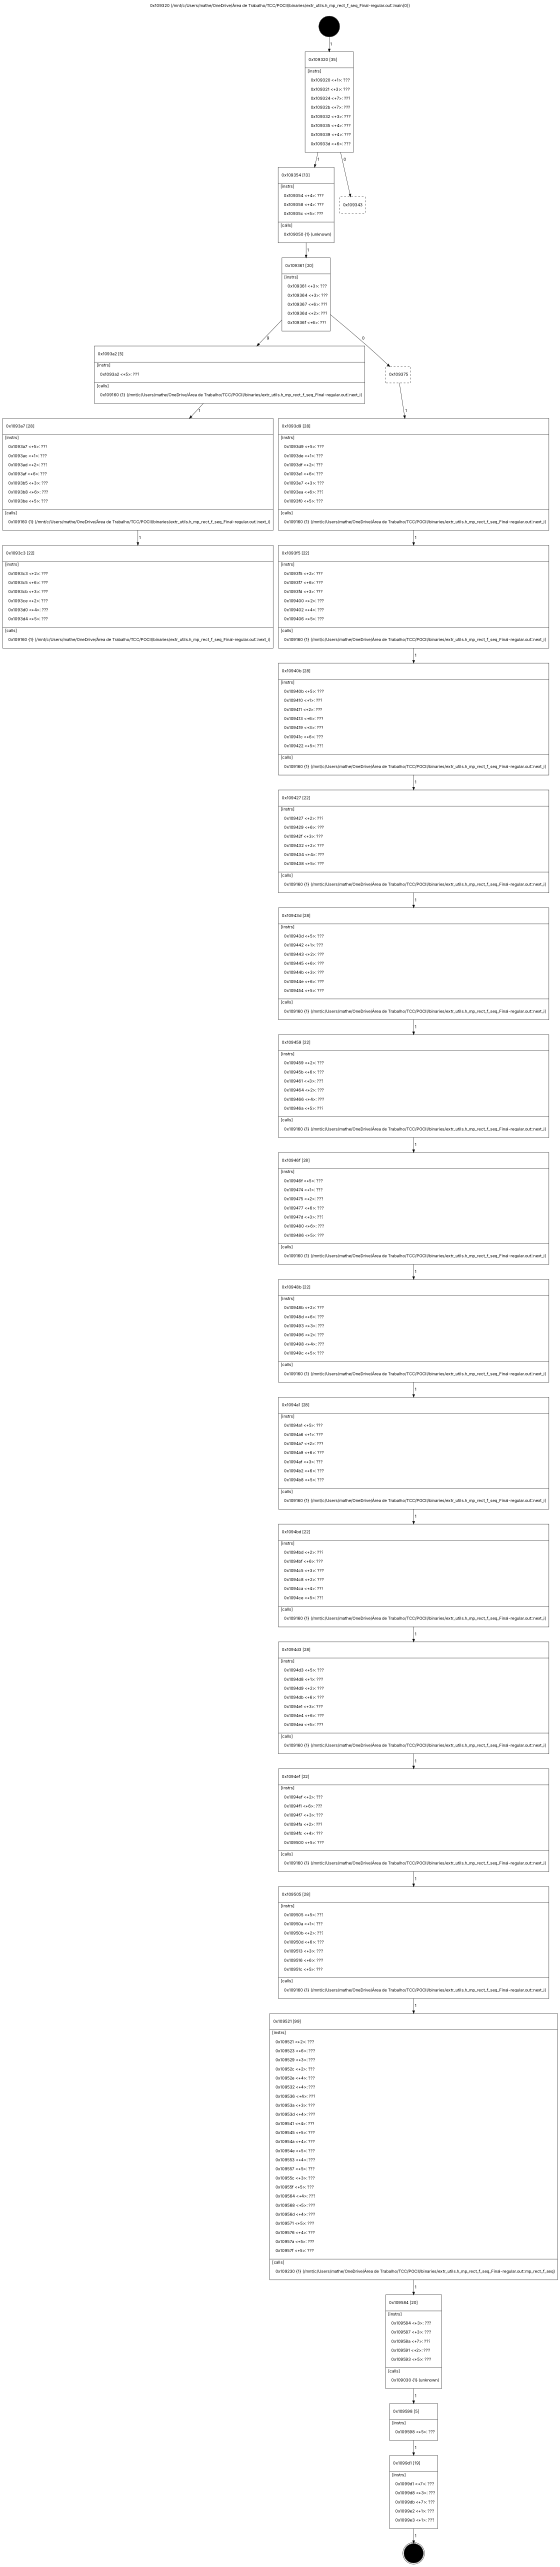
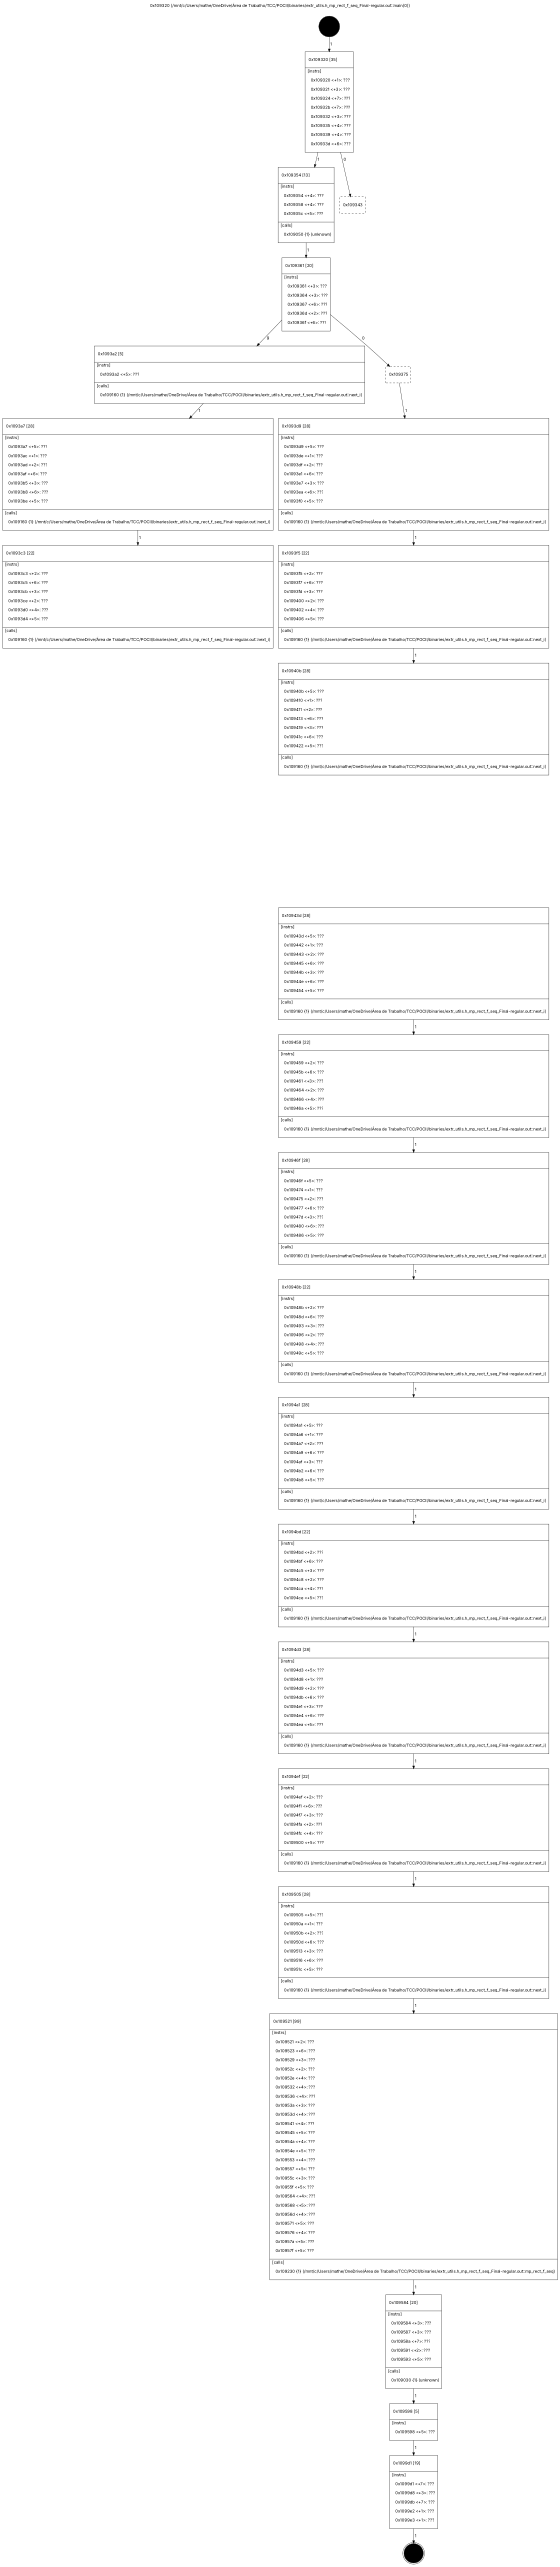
  digraph {
    fontname=Inter
    label="0x109320 (/mnt/c/Users/mathe/OneDrive/Área de Trabalho/TCC/POCII/binaries/extr_utils.h_mp_rect_f_seq_Final-regular.out::main(0))"
    labelloc=t
    node [fontname=Inter shape=record]
    edge [fontname=Inter]
    Entry [fillcolor=black height=0.3 shape=circle style=filled width=0.3]
    n2 [label="{\n     0x109320 [35]\l\n     | [instrs]\l\n     &nbsp;&nbsp;0x109320 \<+1\>: ???\l\n     &nbsp;&nbsp;0x109321 \<+3\>: ???\l\n     &nbsp;&nbsp;0x109324 \<+7\>: ???\l\n     &nbsp;&nbsp;0x10932b \<+7\>: ???\l\n     &nbsp;&nbsp;0x109332 \<+3\>: ???\l\n     &nbsp;&nbsp;0x109335 \<+4\>: ???\l\n     &nbsp;&nbsp;0x109339 \<+4\>: ???\l\n     &nbsp;&nbsp;0x10933d \<+6\>: ???\l\n  }"]
    n3 [label="{\n     0x109354 [13]\l\n     | [instrs]\l\n     &nbsp;&nbsp;0x109354 \<+4\>: ???\l\n     &nbsp;&nbsp;0x109358 \<+4\>: ???\l\n     &nbsp;&nbsp;0x10935c \<+5\>: ???\l\n     | [calls]\l\n     &nbsp;&nbsp;0x109050 \{1\} (unknown)\l\n  }"]
    n4 [label="{\n     0x109343\l\n  }" style=dashed]
    n5 [label="{\n     0x109361 [20]\l\n     | [instrs]\l\n     &nbsp;&nbsp;0x109361 \<+3\>: ???\l\n     &nbsp;&nbsp;0x109364 \<+3\>: ???\l\n     &nbsp;&nbsp;0x109367 \<+6\>: ???\l\n     &nbsp;&nbsp;0x10936d \<+2\>: ???\l\n     &nbsp;&nbsp;0x10936f \<+6\>: ???\l\n  }"]
    n6 [label="{\n     0x1093a2 [5]\l\n     | [instrs]\l\n     &nbsp;&nbsp;0x1093a2 \<+5\>: ???\l\n     | [calls]\l\n     &nbsp;&nbsp;0x109160 \{1\} (/mnt/c/Users/mathe/OneDrive/Área de Trabalho/TCC/POCII/binaries/extr_utils.h_mp_rect_f_seq_Final-regular.out::next_i)\l\n  }"]
    n7 [label="{\n     0x109375\l\n  }" style=dashed]
    n8 [label="{\n     0x1093a7 [28]\l\n     | [instrs]\l\n     &nbsp;&nbsp;0x1093a7 \<+5\>: ???\l\n     &nbsp;&nbsp;0x1093ac \<+1\>: ???\l\n     &nbsp;&nbsp;0x1093ad \<+2\>: ???\l\n     &nbsp;&nbsp;0x1093af \<+6\>: ???\l\n     &nbsp;&nbsp;0x1093b5 \<+3\>: ???\l\n     &nbsp;&nbsp;0x1093b8 \<+6\>: ???\l\n     &nbsp;&nbsp;0x1093be \<+5\>: ???\l\n     | [calls]\l\n     &nbsp;&nbsp;0x109160 \{1\} (/mnt/c/Users/mathe/OneDrive/Área de Trabalho/TCC/POCII/binaries/extr_utils.h_mp_rect_f_seq_Final-regular.out::next_i)\l\n  }"]
    n9 [label="{\n     0x1093d9 [28]\l\n     | [instrs]\l\n     &nbsp;&nbsp;0x1093d9 \<+5\>: ???\l\n     &nbsp;&nbsp;0x1093de \<+1\>: ???\l\n     &nbsp;&nbsp;0x1093df \<+2\>: ???\l\n     &nbsp;&nbsp;0x1093e1 \<+6\>: ???\l\n     &nbsp;&nbsp;0x1093e7 \<+3\>: ???\l\n     &nbsp;&nbsp;0x1093ea \<+6\>: ???\l\n     &nbsp;&nbsp;0x1093f0 \<+5\>: ???\l\n     | [calls]\l\n     &nbsp;&nbsp;0x109160 \{1\} (/mnt/c/Users/mathe/OneDrive/Área de Trabalho/TCC/POCII/binaries/extr_utils.h_mp_rect_f_seq_Final-regular.out::next_i)\l\n  }"]
    n10 [label="{\n     0x1093c3 [22]\l\n     | [instrs]\l\n     &nbsp;&nbsp;0x1093c3 \<+2\>: ???\l\n     &nbsp;&nbsp;0x1093c5 \<+6\>: ???\l\n     &nbsp;&nbsp;0x1093cb \<+3\>: ???\l\n     &nbsp;&nbsp;0x1093ce \<+2\>: ???\l\n     &nbsp;&nbsp;0x1093d0 \<+4\>: ???\l\n     &nbsp;&nbsp;0x1093d4 \<+5\>: ???\l\n     | [calls]\l\n     &nbsp;&nbsp;0x109160 \{1\} (/mnt/c/Users/mathe/OneDrive/Área de Trabalho/TCC/POCII/binaries/extr_utils.h_mp_rect_f_seq_Final-regular.out::next_i)\l\n  }"]
    n11 [label="{\n     0x1093f5 [22]\l\n     | [instrs]\l\n     &nbsp;&nbsp;0x1093f5 \<+2\>: ???\l\n     &nbsp;&nbsp;0x1093f7 \<+6\>: ???\l\n     &nbsp;&nbsp;0x1093fd \<+3\>: ???\l\n     &nbsp;&nbsp;0x109400 \<+2\>: ???\l\n     &nbsp;&nbsp;0x109402 \<+4\>: ???\l\n     &nbsp;&nbsp;0x109406 \<+5\>: ???\l\n     | [calls]\l\n     &nbsp;&nbsp;0x109160 \{1\} (/mnt/c/Users/mathe/OneDrive/Área de Trabalho/TCC/POCII/binaries/extr_utils.h_mp_rect_f_seq_Final-regular.out::next_i)\l\n  }"]
    n12 [label="{\n     0x10940b [28]\l\n     | [instrs]\l\n     &nbsp;&nbsp;0x10940b \<+5\>: ???\l\n     &nbsp;&nbsp;0x109410 \<+1\>: ???\l\n     &nbsp;&nbsp;0x109411 \<+2\>: ???\l\n     &nbsp;&nbsp;0x109413 \<+6\>: ???\l\n     &nbsp;&nbsp;0x109419 \<+3\>: ???\l\n     &nbsp;&nbsp;0x10941c \<+6\>: ???\l\n     &nbsp;&nbsp;0x109422 \<+5\>: ???\l\n     | [calls]\l\n     &nbsp;&nbsp;0x109160 \{1\} (/mnt/c/Users/mathe/OneDrive/Área de Trabalho/TCC/POCII/binaries/extr_utils.h_mp_rect_f_seq_Final-regular.out::next_i)\l\n  }"]
-   n13 [label="{\n     0x109427 [22]\l\n     | [instrs]\l\n     &nbsp;&nbsp;0x109427 \<+2\>: ???\l\n     &nbsp;&nbsp;0x109429 \<+6\>: ???\l\n     &nbsp;&nbsp;0x10942f \<+3\>: ???\l\n     &nbsp;&nbsp;0x109432 \<+2\>: ???\l\n     &nbsp;&nbsp;0x109434 \<+4\>: ???\l\n     &nbsp;&nbsp;0x109438 \<+5\>: ???\l\n     | [calls]\l\n     &nbsp;&nbsp;0x109160 \{1\} (/mnt/c/Users/mathe/OneDrive/Área de Trabalho/TCC/POCII/binaries/extr_utils.h_mp_rect_f_seq_Final-regular.out::next_i)\l\n  }"]
    n14 [label="{\n     0x10943d [28]\l\n     | [instrs]\l\n     &nbsp;&nbsp;0x10943d \<+5\>: ???\l\n     &nbsp;&nbsp;0x109442 \<+1\>: ???\l\n     &nbsp;&nbsp;0x109443 \<+2\>: ???\l\n     &nbsp;&nbsp;0x109445 \<+6\>: ???\l\n     &nbsp;&nbsp;0x10944b \<+3\>: ???\l\n     &nbsp;&nbsp;0x10944e \<+6\>: ???\l\n     &nbsp;&nbsp;0x109454 \<+5\>: ???\l\n     | [calls]\l\n     &nbsp;&nbsp;0x109160 \{1\} (/mnt/c/Users/mathe/OneDrive/Área de Trabalho/TCC/POCII/binaries/extr_utils.h_mp_rect_f_seq_Final-regular.out::next_i)\l\n  }"]
    n15 [label="{\n     0x109459 [22]\l\n     | [instrs]\l\n     &nbsp;&nbsp;0x109459 \<+2\>: ???\l\n     &nbsp;&nbsp;0x10945b \<+6\>: ???\l\n     &nbsp;&nbsp;0x109461 \<+3\>: ???\l\n     &nbsp;&nbsp;0x109464 \<+2\>: ???\l\n     &nbsp;&nbsp;0x109466 \<+4\>: ???\l\n     &nbsp;&nbsp;0x10946a \<+5\>: ???\l\n     | [calls]\l\n     &nbsp;&nbsp;0x109160 \{1\} (/mnt/c/Users/mathe/OneDrive/Área de Trabalho/TCC/POCII/binaries/extr_utils.h_mp_rect_f_seq_Final-regular.out::next_i)\l\n  }"]
    n16 [label="{\n     0x10946f [28]\l\n     | [instrs]\l\n     &nbsp;&nbsp;0x10946f \<+5\>: ???\l\n     &nbsp;&nbsp;0x109474 \<+1\>: ???\l\n     &nbsp;&nbsp;0x109475 \<+2\>: ???\l\n     &nbsp;&nbsp;0x109477 \<+6\>: ???\l\n     &nbsp;&nbsp;0x10947d \<+3\>: ???\l\n     &nbsp;&nbsp;0x109480 \<+6\>: ???\l\n     &nbsp;&nbsp;0x109486 \<+5\>: ???\l\n     | [calls]\l\n     &nbsp;&nbsp;0x109160 \{1\} (/mnt/c/Users/mathe/OneDrive/Área de Trabalho/TCC/POCII/binaries/extr_utils.h_mp_rect_f_seq_Final-regular.out::next_i)\l\n  }"]
    n17 [label="{\n     0x10948b [22]\l\n     | [instrs]\l\n     &nbsp;&nbsp;0x10948b \<+2\>: ???\l\n     &nbsp;&nbsp;0x10948d \<+6\>: ???\l\n     &nbsp;&nbsp;0x109493 \<+3\>: ???\l\n     &nbsp;&nbsp;0x109496 \<+2\>: ???\l\n     &nbsp;&nbsp;0x109498 \<+4\>: ???\l\n     &nbsp;&nbsp;0x10949c \<+5\>: ???\l\n     | [calls]\l\n     &nbsp;&nbsp;0x109160 \{1\} (/mnt/c/Users/mathe/OneDrive/Área de Trabalho/TCC/POCII/binaries/extr_utils.h_mp_rect_f_seq_Final-regular.out::next_i)\l\n  }"]
    n18 [label="{\n     0x1094a1 [28]\l\n     | [instrs]\l\n     &nbsp;&nbsp;0x1094a1 \<+5\>: ???\l\n     &nbsp;&nbsp;0x1094a6 \<+1\>: ???\l\n     &nbsp;&nbsp;0x1094a7 \<+2\>: ???\l\n     &nbsp;&nbsp;0x1094a9 \<+6\>: ???\l\n     &nbsp;&nbsp;0x1094af \<+3\>: ???\l\n     &nbsp;&nbsp;0x1094b2 \<+6\>: ???\l\n     &nbsp;&nbsp;0x1094b8 \<+5\>: ???\l\n     | [calls]\l\n     &nbsp;&nbsp;0x109160 \{1\} (/mnt/c/Users/mathe/OneDrive/Área de Trabalho/TCC/POCII/binaries/extr_utils.h_mp_rect_f_seq_Final-regular.out::next_i)\l\n  }"]
    n19 [label="{\n     0x1094bd [22]\l\n     | [instrs]\l\n     &nbsp;&nbsp;0x1094bd \<+2\>: ???\l\n     &nbsp;&nbsp;0x1094bf \<+6\>: ???\l\n     &nbsp;&nbsp;0x1094c5 \<+3\>: ???\l\n     &nbsp;&nbsp;0x1094c8 \<+2\>: ???\l\n     &nbsp;&nbsp;0x1094ca \<+4\>: ???\l\n     &nbsp;&nbsp;0x1094ce \<+5\>: ???\l\n     | [calls]\l\n     &nbsp;&nbsp;0x109160 \{1\} (/mnt/c/Users/mathe/OneDrive/Área de Trabalho/TCC/POCII/binaries/extr_utils.h_mp_rect_f_seq_Final-regular.out::next_i)\l\n  }"]
    n20 [label="{\n     0x1094d3 [28]\l\n     | [instrs]\l\n     &nbsp;&nbsp;0x1094d3 \<+5\>: ???\l\n     &nbsp;&nbsp;0x1094d8 \<+1\>: ???\l\n     &nbsp;&nbsp;0x1094d9 \<+2\>: ???\l\n     &nbsp;&nbsp;0x1094db \<+6\>: ???\l\n     &nbsp;&nbsp;0x1094e1 \<+3\>: ???\l\n     &nbsp;&nbsp;0x1094e4 \<+6\>: ???\l\n     &nbsp;&nbsp;0x1094ea \<+5\>: ???\l\n     | [calls]\l\n     &nbsp;&nbsp;0x109160 \{1\} (/mnt/c/Users/mathe/OneDrive/Área de Trabalho/TCC/POCII/binaries/extr_utils.h_mp_rect_f_seq_Final-regular.out::next_i)\l\n  }"]
    n21 [label="{\n     0x1094ef [22]\l\n     | [instrs]\l\n     &nbsp;&nbsp;0x1094ef \<+2\>: ???\l\n     &nbsp;&nbsp;0x1094f1 \<+6\>: ???\l\n     &nbsp;&nbsp;0x1094f7 \<+3\>: ???\l\n     &nbsp;&nbsp;0x1094fa \<+2\>: ???\l\n     &nbsp;&nbsp;0x1094fc \<+4\>: ???\l\n     &nbsp;&nbsp;0x109500 \<+5\>: ???\l\n     | [calls]\l\n     &nbsp;&nbsp;0x109160 \{1\} (/mnt/c/Users/mathe/OneDrive/Área de Trabalho/TCC/POCII/binaries/extr_utils.h_mp_rect_f_seq_Final-regular.out::next_i)\l\n  }"]
    n22 [label="{\n     0x109505 [28]\l\n     | [instrs]\l\n     &nbsp;&nbsp;0x109505 \<+5\>: ???\l\n     &nbsp;&nbsp;0x10950a \<+1\>: ???\l\n     &nbsp;&nbsp;0x10950b \<+2\>: ???\l\n     &nbsp;&nbsp;0x10950d \<+6\>: ???\l\n     &nbsp;&nbsp;0x109513 \<+3\>: ???\l\n     &nbsp;&nbsp;0x109516 \<+6\>: ???\l\n     &nbsp;&nbsp;0x10951c \<+5\>: ???\l\n     | [calls]\l\n     &nbsp;&nbsp;0x109160 \{1\} (/mnt/c/Users/mathe/OneDrive/Área de Trabalho/TCC/POCII/binaries/extr_utils.h_mp_rect_f_seq_Final-regular.out::next_i)\l\n  }"]
    n23 [label="{\n     0x109521 [99]\l\n     | [instrs]\l\n     &nbsp;&nbsp;0x109521 \<+2\>: ???\l\n     &nbsp;&nbsp;0x109523 \<+6\>: ???\l\n     &nbsp;&nbsp;0x109529 \<+3\>: ???\l\n     &nbsp;&nbsp;0x10952c \<+2\>: ???\l\n     &nbsp;&nbsp;0x10952e \<+4\>: ???\l\n     &nbsp;&nbsp;0x109532 \<+4\>: ???\l\n     &nbsp;&nbsp;0x109536 \<+4\>: ???\l\n     &nbsp;&nbsp;0x10953a \<+3\>: ???\l\n     &nbsp;&nbsp;0x10953d \<+4\>: ???\l\n     &nbsp;&nbsp;0x109541 \<+4\>: ???\l\n     &nbsp;&nbsp;0x109545 \<+5\>: ???\l\n     &nbsp;&nbsp;0x10954a \<+4\>: ???\l\n     &nbsp;&nbsp;0x10954e \<+5\>: ???\l\n     &nbsp;&nbsp;0x109553 \<+4\>: ???\l\n     &nbsp;&nbsp;0x109557 \<+5\>: ???\l\n     &nbsp;&nbsp;0x10955c \<+3\>: ???\l\n     &nbsp;&nbsp;0x10955f \<+5\>: ???\l\n     &nbsp;&nbsp;0x109564 \<+4\>: ???\l\n     &nbsp;&nbsp;0x109568 \<+5\>: ???\l\n     &nbsp;&nbsp;0x10956d \<+4\>: ???\l\n     &nbsp;&nbsp;0x109571 \<+5\>: ???\l\n     &nbsp;&nbsp;0x109576 \<+4\>: ???\l\n     &nbsp;&nbsp;0x10957a \<+5\>: ???\l\n     &nbsp;&nbsp;0x10957f \<+5\>: ???\l\n     | [calls]\l\n     &nbsp;&nbsp;0x109230 \{1\} (/mnt/c/Users/mathe/OneDrive/Área de Trabalho/TCC/POCII/binaries/extr_utils.h_mp_rect_f_seq_Final-regular.out::mp_rect_f_seq)\l\n  }"]
    n24 [label="{\n     0x109584 [20]\l\n     | [instrs]\l\n     &nbsp;&nbsp;0x109584 \<+3\>: ???\l\n     &nbsp;&nbsp;0x109587 \<+3\>: ???\l\n     &nbsp;&nbsp;0x10958a \<+7\>: ???\l\n     &nbsp;&nbsp;0x109591 \<+2\>: ???\l\n     &nbsp;&nbsp;0x109593 \<+5\>: ???\l\n     | [calls]\l\n     &nbsp;&nbsp;0x109030 \{1\} (unknown)\l\n  }"]
    n25 [label="{\n     0x109598 [5]\l\n     | [instrs]\l\n     &nbsp;&nbsp;0x109598 \<+5\>: ???\l\n  }"]
    n26 [label="{\n     0x1099d1 [19]\l\n     | [instrs]\l\n     &nbsp;&nbsp;0x1099d1 \<+7\>: ???\l\n     &nbsp;&nbsp;0x1099d8 \<+3\>: ???\l\n     &nbsp;&nbsp;0x1099db \<+7\>: ???\l\n     &nbsp;&nbsp;0x1099e2 \<+1\>: ???\l\n     &nbsp;&nbsp;0x1099e3 \<+1\>: ???\l\n  }"]
    Exit [fillcolor=black height=0.3 peripheries=2 shape=circle style=filled width=0.3]
    Entry -> n2 [label=" 1"]
    n2 -> n3 [label=" 1"]
    n2 -> n4 [label=" 0"]
    n3 -> n5 [label=" 1"]
    n5 -> n6 [label=" 9"]
    n5 -> n7 [label=" 0"]
    n6 -> n8 [label=" 1"]
    n7 -> n9 [label=" 1"]
    n8 -> n10 [label=" 1"]
    n9 -> n11 [label=" 1"]
    n11 -> n12 [label=" 1"]
-   n12 -> n13 [label=" 1"]
-   n13 -> n14 [label=" 1"]
    n14 -> n15 [label=" 1"]
    n15 -> n16 [label=" 1"]
    n16 -> n17 [label=" 1"]
    n17 -> n18 [label=" 1"]
    n18 -> n19 [label=" 1"]
    n19 -> n20 [label=" 1"]
    n20 -> n21 [label=" 1"]
    n21 -> n22 [label=" 1"]
    n22 -> n23 [label=" 1"]
    n23 -> n24 [label=" 1"]
    n24 -> n25 [label=" 1"]
    n25 -> n26 [label=" 1"]
    n26 -> Exit [label=" 1"]
  }
